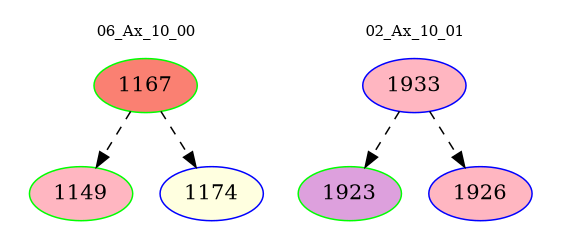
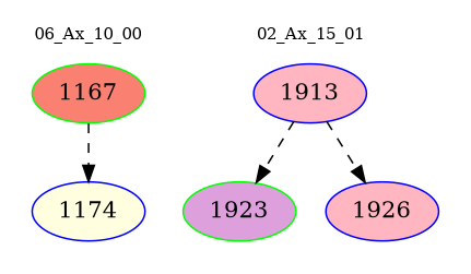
  digraph {
    node [color=green fillcolor=lightpink style=filled]
    edge [color=black style=dashed]
    n1 [fillcolor=salmon label=1167]
-   n2 [label=1149]
    n3 [color=blue fillcolor=lightyellow label=1174]
-   n4 [color=blue label=1933]
+   n4 [color=blue label=1913]
    n5 [fillcolor=plum label=1923]
    n6 [color=blue label=1926]
    subgraph cluster_1 {
      color=white
      fontsize=10
      label="06_Ax_10_00"
      n1
-     n2
      n3
    }
    subgraph cluster_2 {
      color=white
      fontsize=10
-     label="02_Ax_10_01"
+     label="02_Ax_15_01"
      n4
      n5
      n6
    }
-   n1 -> n2
    n1 -> n3
    n4 -> n5
    n4 -> n6
  }
